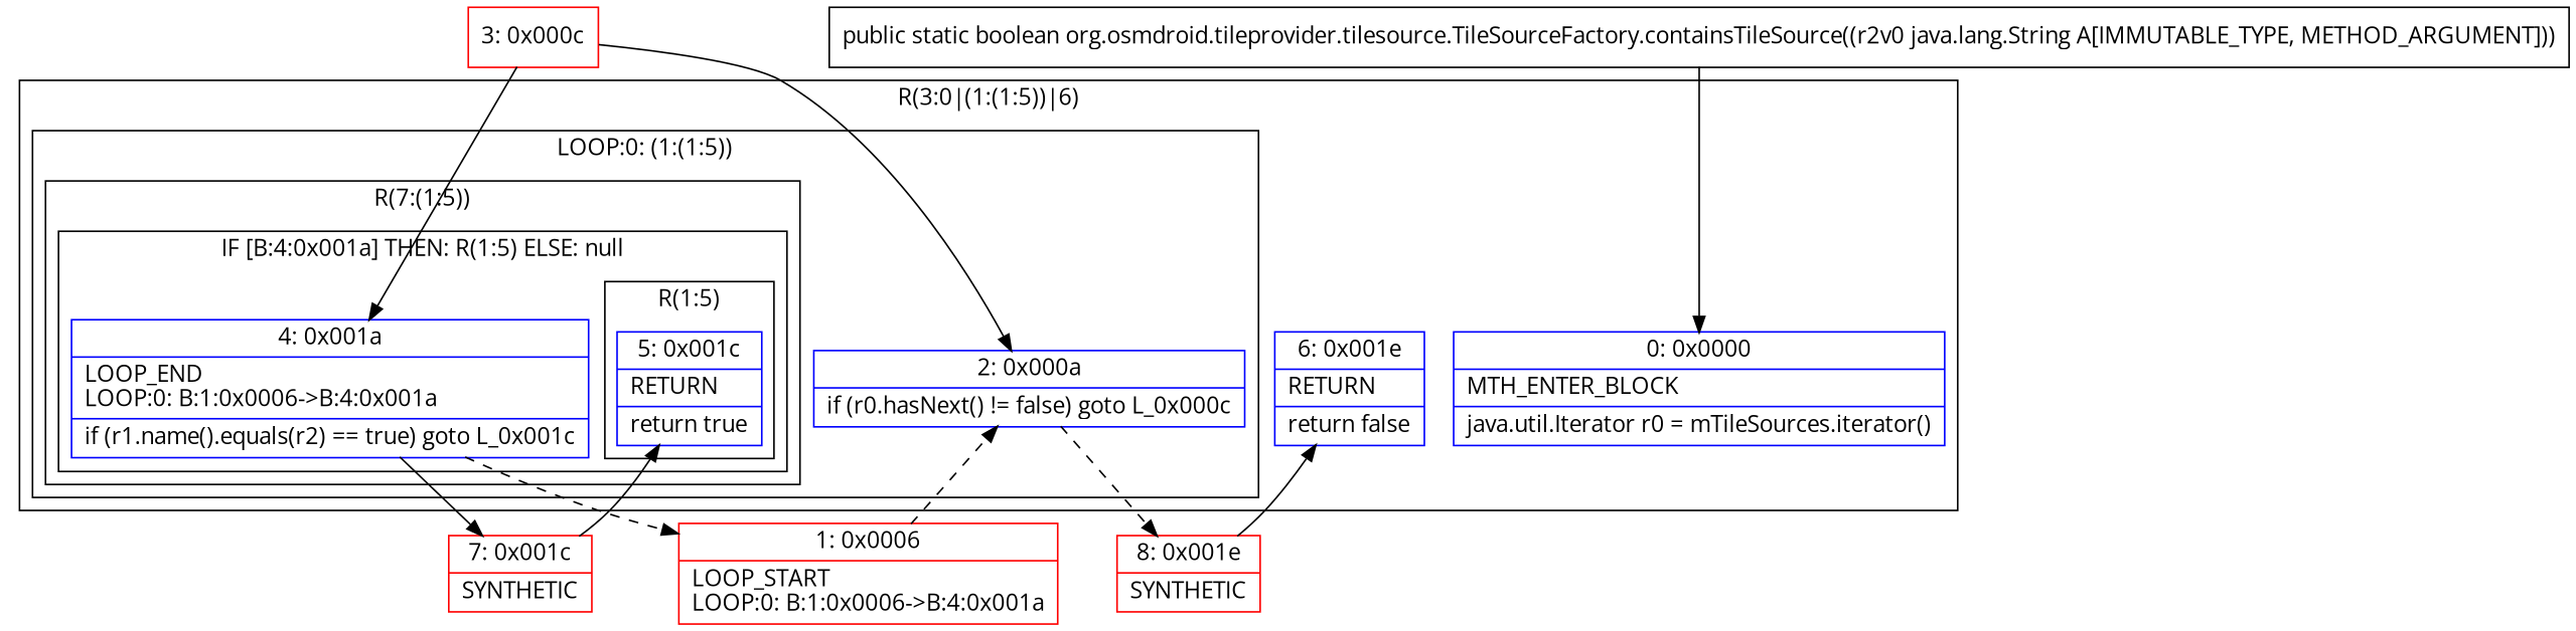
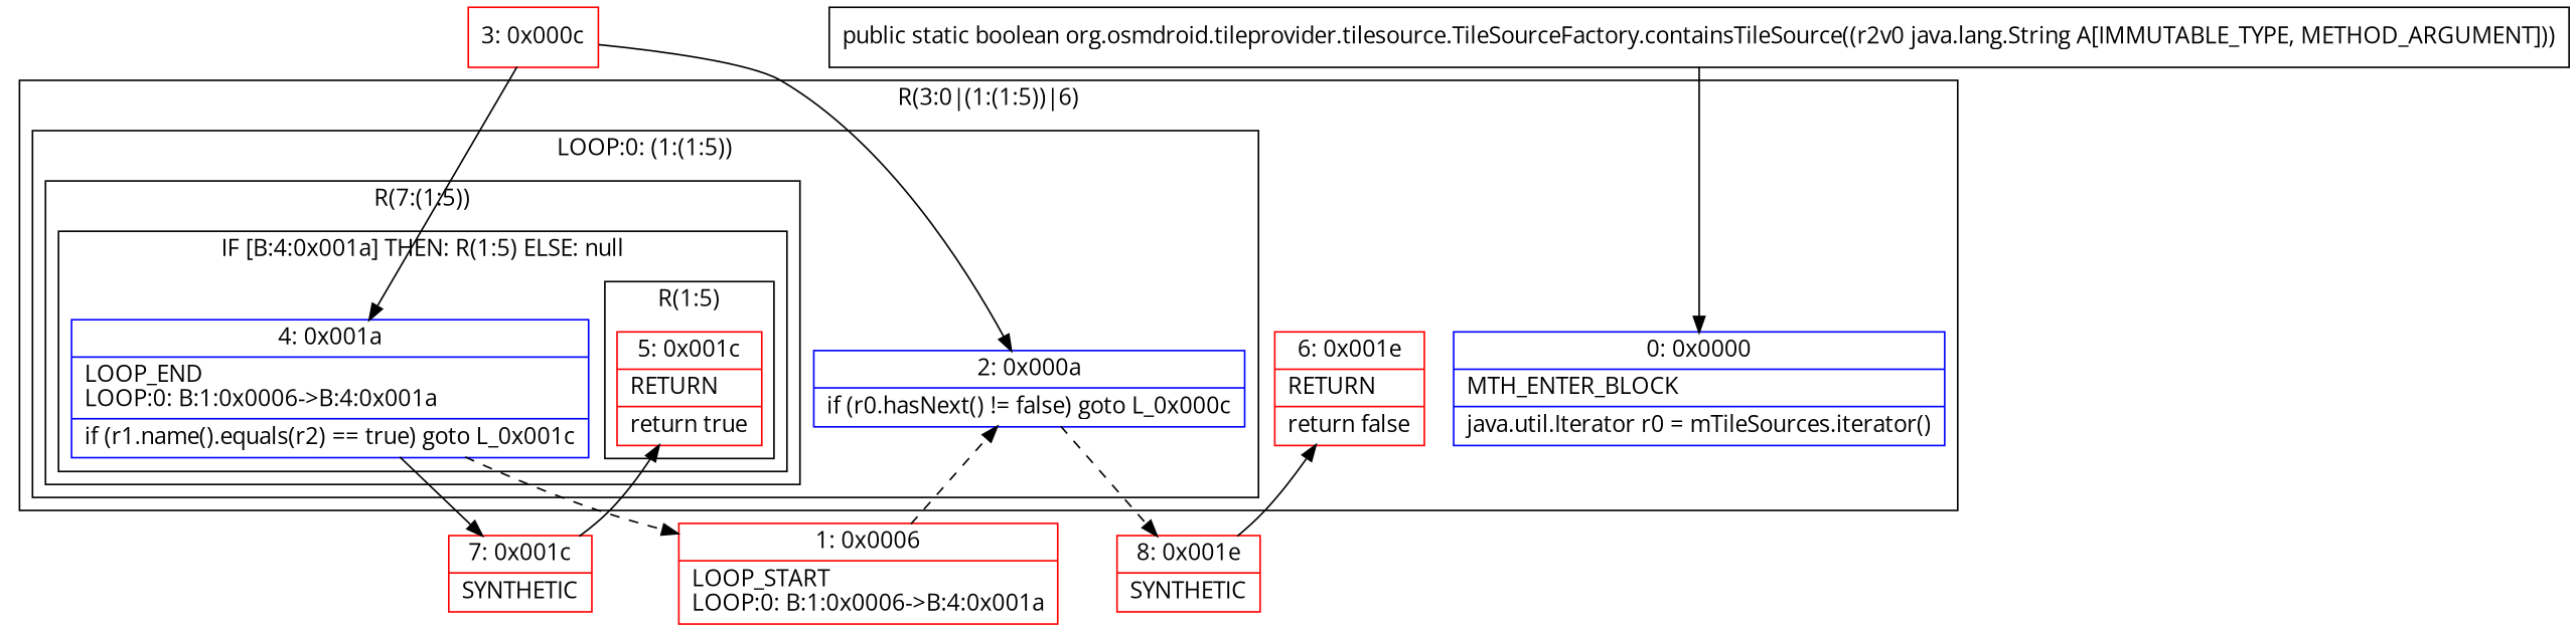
  digraph {
    fontname="Open Sans"
    node [color=blue fontname="Open Sans" shape=record]
    edge [fontname="Open Sans"]
-   n1 [label="{5\:\ 0x001c|RETURN\l|return true\l}"]
+   n1 [color=red label="{5\:\ 0x001c|RETURN\l|return true\l}"]
    n2 [label="{4\:\ 0x001a|LOOP_END\lLOOP:0: B:1:0x0006\-\>B:4:0x001a\l|if (r1.name().equals(r2) == true) goto L_0x001c\l}"]
    n3 [label="{2\:\ 0x000a|if (r0.hasNext() != false) goto L_0x000c\l}"]
    n4 [label="{0\:\ 0x0000|MTH_ENTER_BLOCK\l|java.util.Iterator r0 = mTileSources.iterator()\l}"]
-   n5 [label="{6\:\ 0x001e|RETURN\l|return false\l}"]
+   n5 [color=red label="{6\:\ 0x001e|RETURN\l|return false\l}"]
    n6 [color=red label="{1\:\ 0x0006|LOOP_START\lLOOP:0: B:1:0x0006\-\>B:4:0x001a\l}"]
    n7 [color=red label="{7\:\ 0x001c|SYNTHETIC\l}"]
    n8 [color=red label="{8\:\ 0x001e|SYNTHETIC\l}"]
    n9 [color=red label="{3\:\ 0x000c}"]
    n10 [label="{public static boolean org.osmdroid.tileprovider.tilesource.TileSourceFactory.containsTileSource((r2v0 java.lang.String A[IMMUTABLE_TYPE, METHOD_ARGUMENT])) }" color=""]
    subgraph cluster_1 {
      label="R(3:0|(1:(1:5))|6)"
      n4
      n5
      subgraph cluster_2 {
        label="LOOP:0: (1:(1:5))"
        n3
        subgraph cluster_3 {
          label="R(7:(1:5))"
          subgraph cluster_4 {
            label="IF [B:4:0x001a] THEN: R(1:5) ELSE: null"
            n2
            subgraph cluster_5 {
              label="R(1:5)"
              n1
            }
          }
        }
      }
    }
    n2 -> n6 [style=dashed]
    n2 -> n7
    n3 -> n8 [style=dashed]
    n6 -> n3 [style=dashed]
    n7 -> n1
    n8 -> n5
    n9 -> n2
    n9 -> n3
    n10 -> n4
  }
